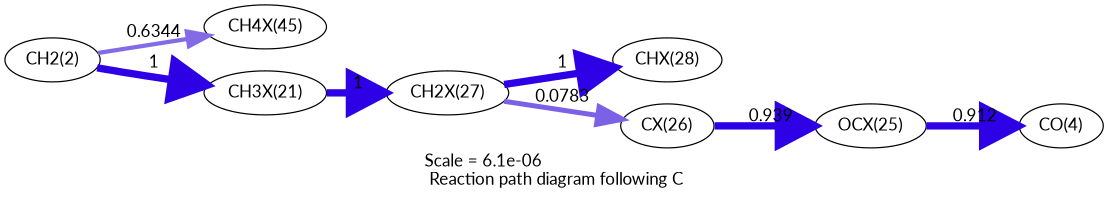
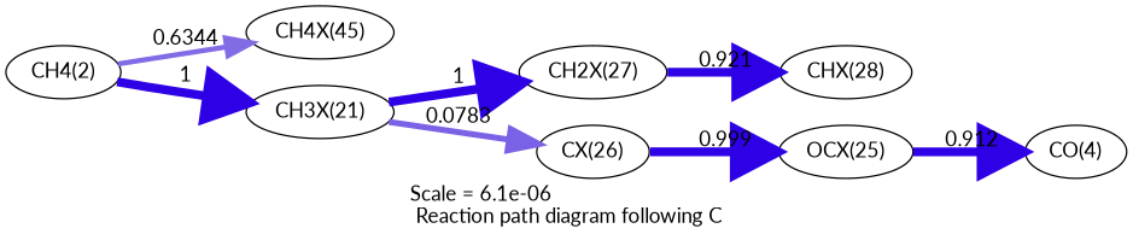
  digraph {
    fontname=Lato
    label="Scale = 6.1e-06\l Reaction path diagram following C"
    rankdir=LR
    node [fontname=Lato]
    edge [arrowsize=3 color="0.7, 1.5, 0.9" fontname=Lato penwidth=6]
-   n1 [label="CH2(2)"]
+   n1 [label="CH4(2)"]
    n2 [label="CH4X(45)"]
    n3 [label="CH3X(21)"]
    n4 [label="CH2X(27)"]
    n5 [label="CHX(28)"]
    n6 [label="CX(26)"]
    n7 [label="OCX(25)"]
    n8 [label="CO(4)"]
    n1 -> n2 [arrowsize=1.73 color="0.7, 0.534, 0.9" label=" 0.6344" penwidth=3.46]
    n1 -> n3 [label=" 1"]
    n3 -> n4 [label=" 1"]
-   n4 -> n5 [arrowsize=2.97 color="0.7, 1.42, 0.9" label=" 1" penwidth=5.94]
-   n4 -> n6 [arrowsize=2.04 color="0.7, 0.578, 0.9" label=" 0.0783" penwidth=4.08]
-   n6 -> n7 [label=" 0.939"]
+   n4 -> n5 [arrowsize=2.97 color="0.7, 1.42, 0.9" label=" 0.921" penwidth=5.94]
+   n3 -> n6 [arrowsize=2.04 color="0.7, 0.578, 0.9" label=" 0.0783" penwidth=4.08]
+   n6 -> n7 [label=" 0.999"]
    n7 -> n8 [arrowsize=2.97 color="0.7, 1.41, 0.9" label=" 0.912" penwidth=5.93]
  }
